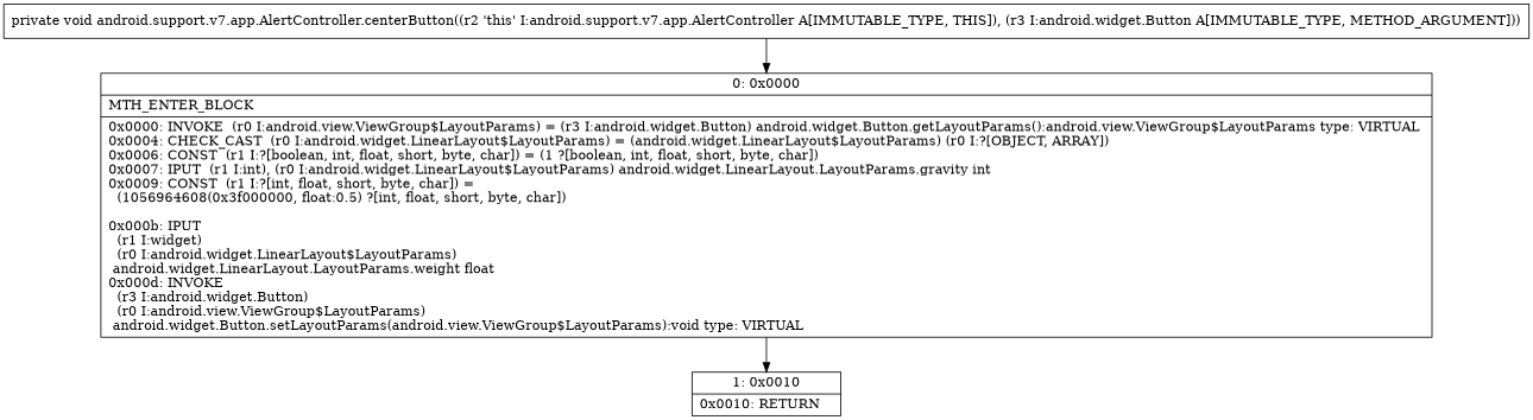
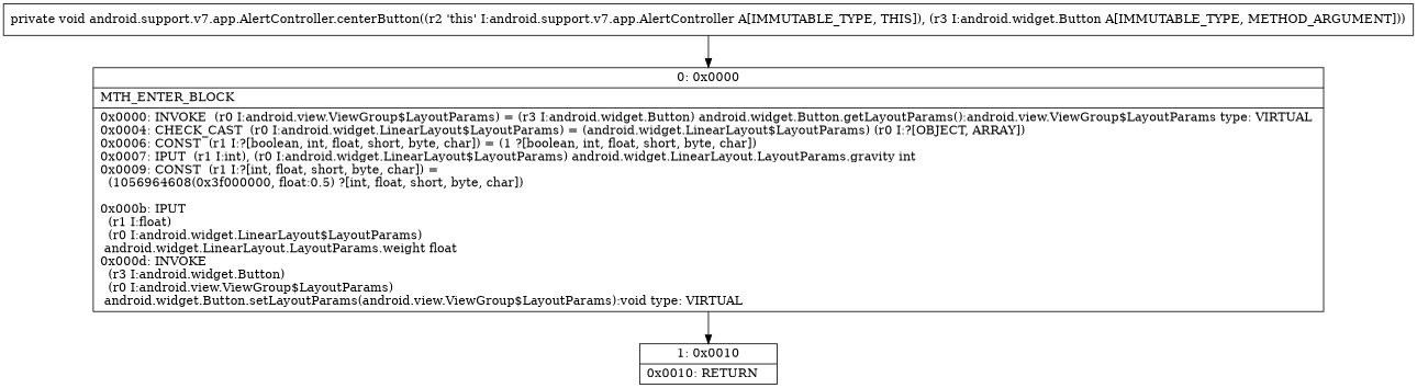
  digraph {
    node [shape=record]
-   n1 [label="{0\:\ 0x0000|MTH_ENTER_BLOCK\l|0x0000: INVOKE  (r0 I:android.view.ViewGroup$LayoutParams) = (r3 I:android.widget.Button) android.widget.Button.getLayoutParams():android.view.ViewGroup$LayoutParams type: VIRTUAL \l0x0004: CHECK_CAST  (r0 I:android.widget.LinearLayout$LayoutParams) = (android.widget.LinearLayout$LayoutParams) (r0 I:?[OBJECT, ARRAY]) \l0x0006: CONST  (r1 I:?[boolean, int, float, short, byte, char]) = (1 ?[boolean, int, float, short, byte, char]) \l0x0007: IPUT  (r1 I:int), (r0 I:android.widget.LinearLayout$LayoutParams) android.widget.LinearLayout.LayoutParams.gravity int \l0x0009: CONST  (r1 I:?[int, float, short, byte, char]) = \l  (1056964608(0x3f000000, float:0.5) ?[int, float, short, byte, char])\l \l0x000b: IPUT  \l  (r1 I:widget)\l  (r0 I:android.widget.LinearLayout$LayoutParams)\l android.widget.LinearLayout.LayoutParams.weight float \l0x000d: INVOKE  \l  (r3 I:android.widget.Button)\l  (r0 I:android.view.ViewGroup$LayoutParams)\l android.widget.Button.setLayoutParams(android.view.ViewGroup$LayoutParams):void type: VIRTUAL \l}"]
+   n1 [label="{0\:\ 0x0000|MTH_ENTER_BLOCK\l|0x0000: INVOKE  (r0 I:android.view.ViewGroup$LayoutParams) = (r3 I:android.widget.Button) android.widget.Button.getLayoutParams():android.view.ViewGroup$LayoutParams type: VIRTUAL \l0x0004: CHECK_CAST  (r0 I:android.widget.LinearLayout$LayoutParams) = (android.widget.LinearLayout$LayoutParams) (r0 I:?[OBJECT, ARRAY]) \l0x0006: CONST  (r1 I:?[boolean, int, float, short, byte, char]) = (1 ?[boolean, int, float, short, byte, char]) \l0x0007: IPUT  (r1 I:int), (r0 I:android.widget.LinearLayout$LayoutParams) android.widget.LinearLayout.LayoutParams.gravity int \l0x0009: CONST  (r1 I:?[int, float, short, byte, char]) = \l  (1056964608(0x3f000000, float:0.5) ?[int, float, short, byte, char])\l \l0x000b: IPUT  \l  (r1 I:float)\l  (r0 I:android.widget.LinearLayout$LayoutParams)\l android.widget.LinearLayout.LayoutParams.weight float \l0x000d: INVOKE  \l  (r3 I:android.widget.Button)\l  (r0 I:android.view.ViewGroup$LayoutParams)\l android.widget.Button.setLayoutParams(android.view.ViewGroup$LayoutParams):void type: VIRTUAL \l}"]
    n2 [label="{1\:\ 0x0010|0x0010: RETURN   \l}"]
    n3 [label="{private void android.support.v7.app.AlertController.centerButton((r2 'this' I:android.support.v7.app.AlertController A[IMMUTABLE_TYPE, THIS]), (r3 I:android.widget.Button A[IMMUTABLE_TYPE, METHOD_ARGUMENT])) }"]
    n1 -> n2
    n3 -> n1
  }
